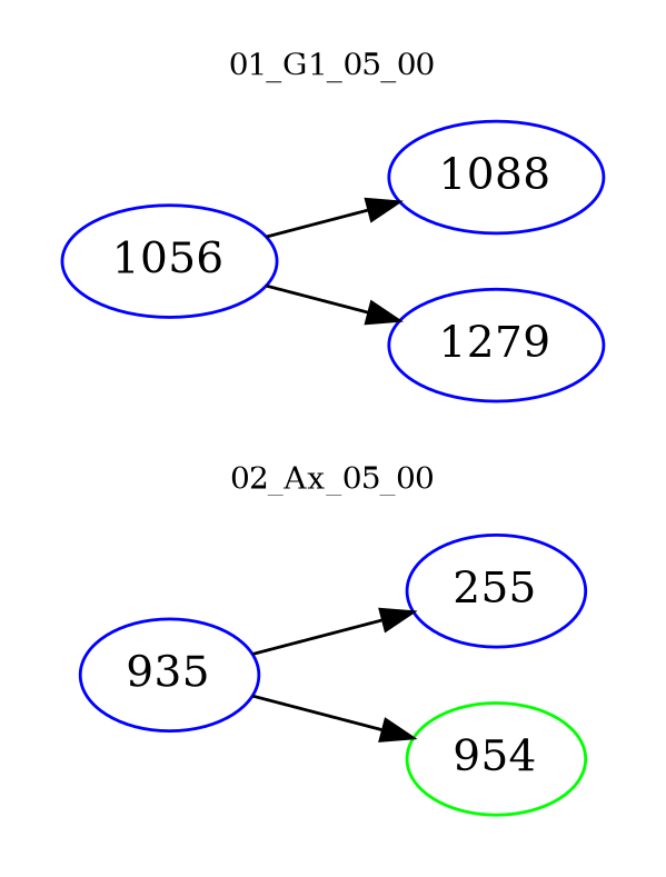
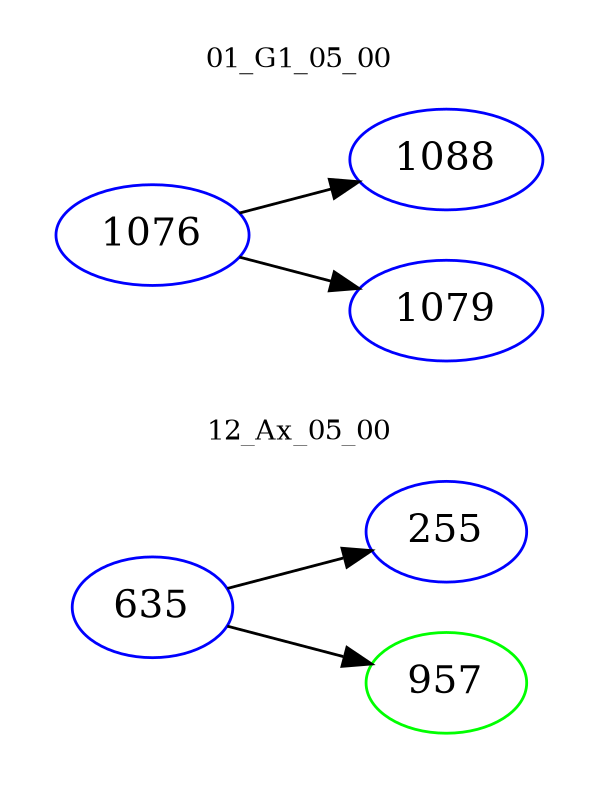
  digraph {
    rankdir=LR
    node [color=blue]
    edge [color=black]
-   n1 [label=935]
-   n2 [color=green label=954]
+   n1 [label=635]
+   n2 [color=green label=957]
    n3 [label=255]
-   n4 [label=1056]
-   n5 [label=1279]
+   n4 [label=1076]
+   n5 [label=1079]
    n6 [label=1088]
    subgraph cluster_1 {
      color=white
      fontsize=10
-     label="02_Ax_05_00"
+     label="12_Ax_05_00"
      n1
      n2
      n3
    }
    subgraph cluster_2 {
      color=white
      fontsize=10
      label="01_G1_05_00"
      n4
      n5
      n6
    }
    n1 -> n2
    n1 -> n3
    n4 -> n5
    n4 -> n6
  }
